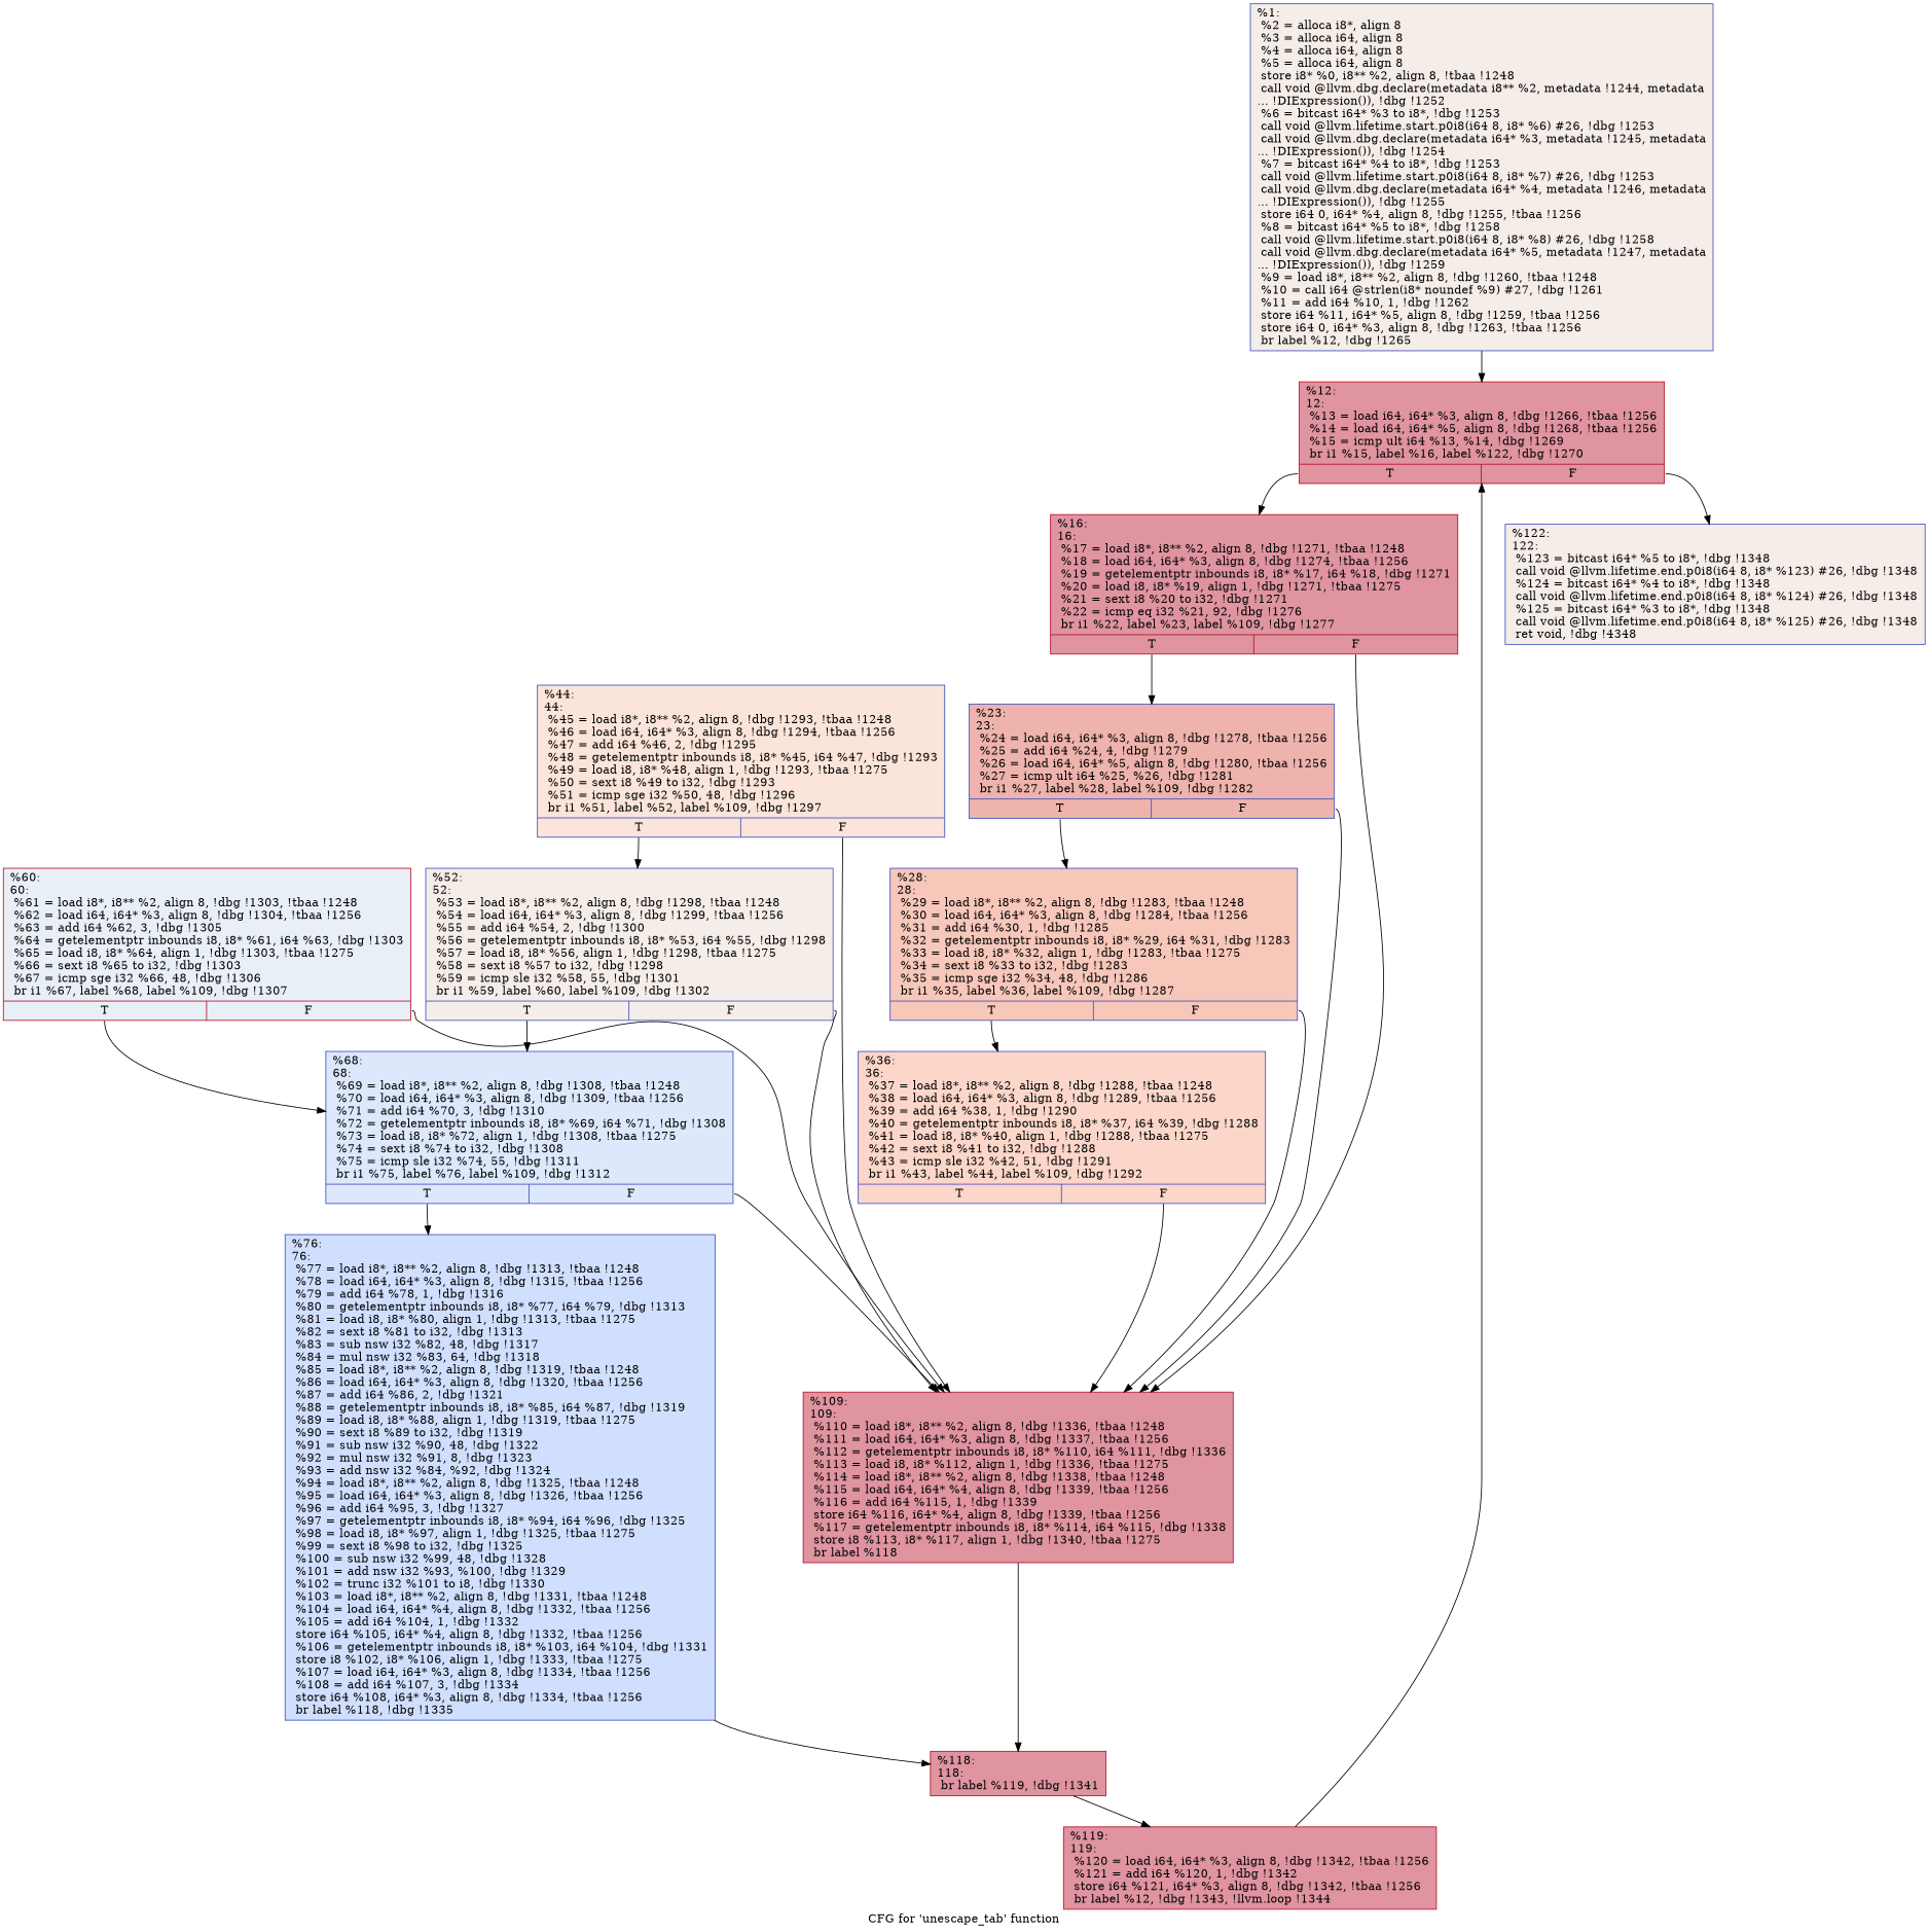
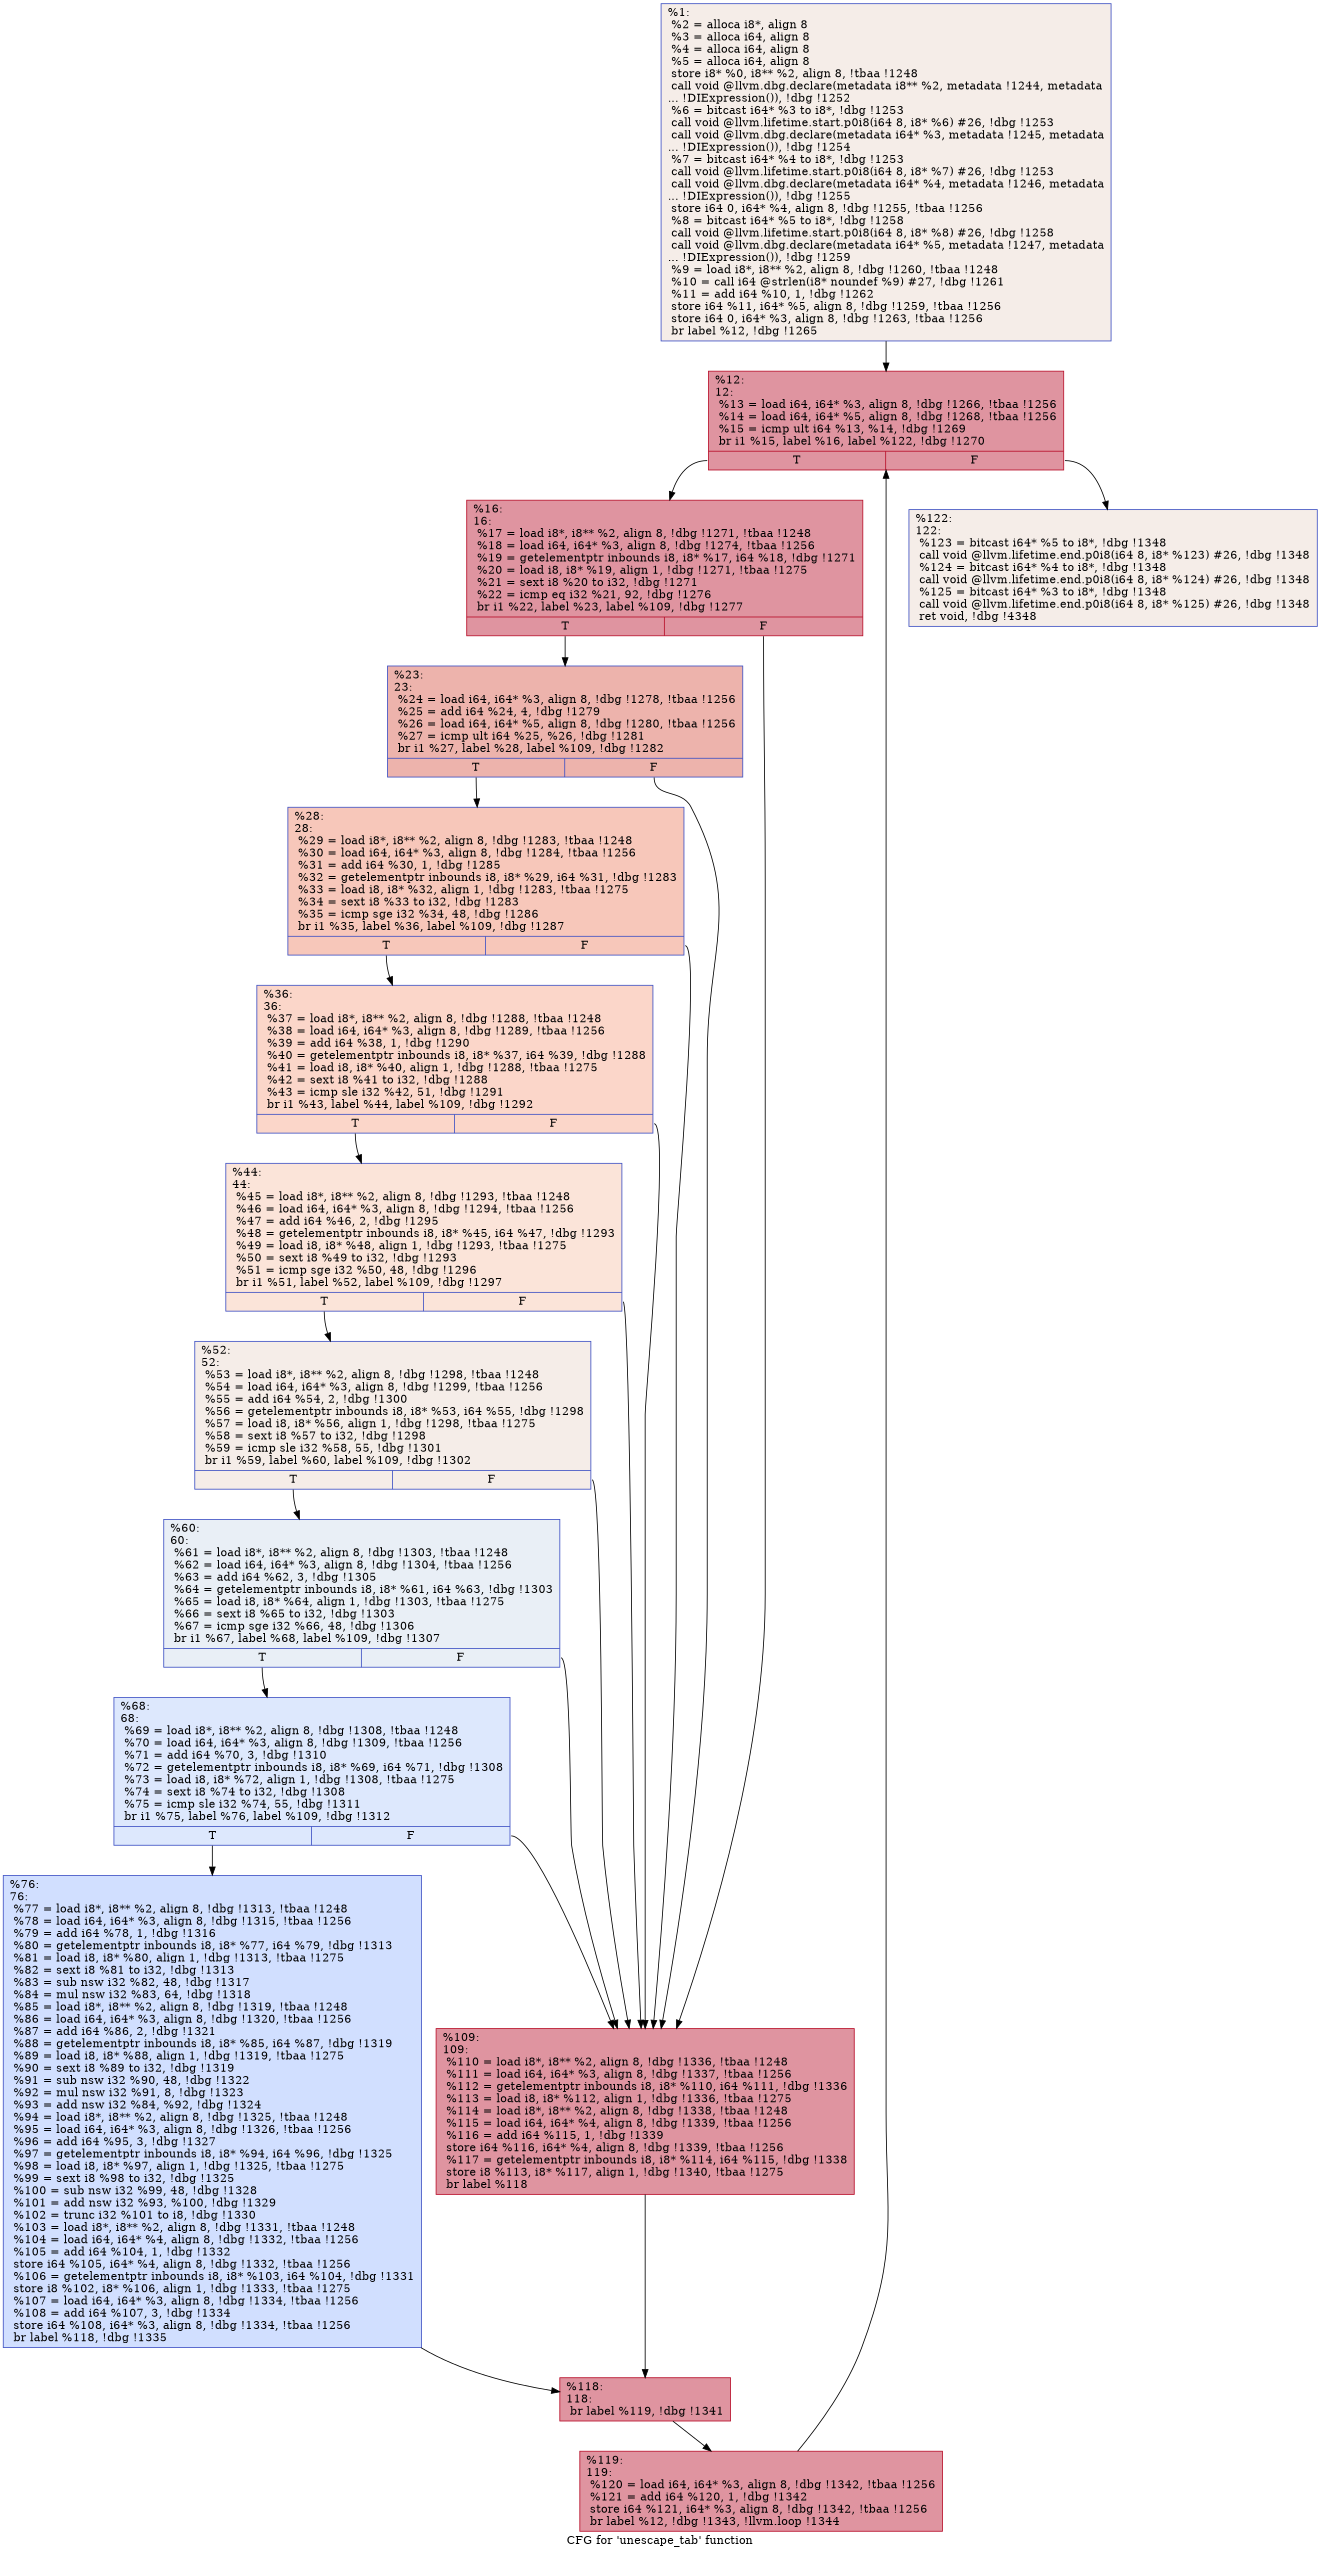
  digraph {
    label="CFG for 'unescape_tab' function"
    node [color="#3d50c3ff" fillcolor="#b70d2870" shape=record style=filled]
    edge [tailport=s0]
    n1 [fillcolor="#e8d6cc70" label="{%1:\l  %2 = alloca i8*, align 8\l  %3 = alloca i64, align 8\l  %4 = alloca i64, align 8\l  %5 = alloca i64, align 8\l  store i8* %0, i8** %2, align 8, !tbaa !1248\l  call void @llvm.dbg.declare(metadata i8** %2, metadata !1244, metadata\l... !DIExpression()), !dbg !1252\l  %6 = bitcast i64* %3 to i8*, !dbg !1253\l  call void @llvm.lifetime.start.p0i8(i64 8, i8* %6) #26, !dbg !1253\l  call void @llvm.dbg.declare(metadata i64* %3, metadata !1245, metadata\l... !DIExpression()), !dbg !1254\l  %7 = bitcast i64* %4 to i8*, !dbg !1253\l  call void @llvm.lifetime.start.p0i8(i64 8, i8* %7) #26, !dbg !1253\l  call void @llvm.dbg.declare(metadata i64* %4, metadata !1246, metadata\l... !DIExpression()), !dbg !1255\l  store i64 0, i64* %4, align 8, !dbg !1255, !tbaa !1256\l  %8 = bitcast i64* %5 to i8*, !dbg !1258\l  call void @llvm.lifetime.start.p0i8(i64 8, i8* %8) #26, !dbg !1258\l  call void @llvm.dbg.declare(metadata i64* %5, metadata !1247, metadata\l... !DIExpression()), !dbg !1259\l  %9 = load i8*, i8** %2, align 8, !dbg !1260, !tbaa !1248\l  %10 = call i64 @strlen(i8* noundef %9) #27, !dbg !1261\l  %11 = add i64 %10, 1, !dbg !1262\l  store i64 %11, i64* %5, align 8, !dbg !1259, !tbaa !1256\l  store i64 0, i64* %3, align 8, !dbg !1263, !tbaa !1256\l  br label %12, !dbg !1265\l}"]
    n2 [color="#b70d28ff" label="{%12:\l12:                                               \l  %13 = load i64, i64* %3, align 8, !dbg !1266, !tbaa !1256\l  %14 = load i64, i64* %5, align 8, !dbg !1268, !tbaa !1256\l  %15 = icmp ult i64 %13, %14, !dbg !1269\l  br i1 %15, label %16, label %122, !dbg !1270\l|{<s0>T|<s1>F}}"]
    n3 [color="#b70d28ff" label="{%16:\l16:                                               \l  %17 = load i8*, i8** %2, align 8, !dbg !1271, !tbaa !1248\l  %18 = load i64, i64* %3, align 8, !dbg !1274, !tbaa !1256\l  %19 = getelementptr inbounds i8, i8* %17, i64 %18, !dbg !1271\l  %20 = load i8, i8* %19, align 1, !dbg !1271, !tbaa !1275\l  %21 = sext i8 %20 to i32, !dbg !1271\l  %22 = icmp eq i32 %21, 92, !dbg !1276\l  br i1 %22, label %23, label %109, !dbg !1277\l|{<s0>T|<s1>F}}"]
    n4 [fillcolor="#e8d6cc70" label="{%122:\l122:                                              \l  %123 = bitcast i64* %5 to i8*, !dbg !1348\l  call void @llvm.lifetime.end.p0i8(i64 8, i8* %123) #26, !dbg !1348\l  %124 = bitcast i64* %4 to i8*, !dbg !1348\l  call void @llvm.lifetime.end.p0i8(i64 8, i8* %124) #26, !dbg !1348\l  %125 = bitcast i64* %3 to i8*, !dbg !1348\l  call void @llvm.lifetime.end.p0i8(i64 8, i8* %125) #26, !dbg !1348\l  ret void, !dbg !4348\l}"]
    n5 [fillcolor="#d6524470" label="{%23:\l23:                                               \l  %24 = load i64, i64* %3, align 8, !dbg !1278, !tbaa !1256\l  %25 = add i64 %24, 4, !dbg !1279\l  %26 = load i64, i64* %5, align 8, !dbg !1280, !tbaa !1256\l  %27 = icmp ult i64 %25, %26, !dbg !1281\l  br i1 %27, label %28, label %109, !dbg !1282\l|{<s0>T|<s1>F}}"]
    n6 [color="#b70d28ff" label="{%109:\l109:                                              \l  %110 = load i8*, i8** %2, align 8, !dbg !1336, !tbaa !1248\l  %111 = load i64, i64* %3, align 8, !dbg !1337, !tbaa !1256\l  %112 = getelementptr inbounds i8, i8* %110, i64 %111, !dbg !1336\l  %113 = load i8, i8* %112, align 1, !dbg !1336, !tbaa !1275\l  %114 = load i8*, i8** %2, align 8, !dbg !1338, !tbaa !1248\l  %115 = load i64, i64* %4, align 8, !dbg !1339, !tbaa !1256\l  %116 = add i64 %115, 1, !dbg !1339\l  store i64 %116, i64* %4, align 8, !dbg !1339, !tbaa !1256\l  %117 = getelementptr inbounds i8, i8* %114, i64 %115, !dbg !1338\l  store i8 %113, i8* %117, align 1, !dbg !1340, !tbaa !1275\l  br label %118\l}"]
    n7 [fillcolor="#ec7f6370" label="{%28:\l28:                                               \l  %29 = load i8*, i8** %2, align 8, !dbg !1283, !tbaa !1248\l  %30 = load i64, i64* %3, align 8, !dbg !1284, !tbaa !1256\l  %31 = add i64 %30, 1, !dbg !1285\l  %32 = getelementptr inbounds i8, i8* %29, i64 %31, !dbg !1283\l  %33 = load i8, i8* %32, align 1, !dbg !1283, !tbaa !1275\l  %34 = sext i8 %33 to i32, !dbg !1283\l  %35 = icmp sge i32 %34, 48, !dbg !1286\l  br i1 %35, label %36, label %109, !dbg !1287\l|{<s0>T|<s1>F}}"]
    n8 [color="#b70d28ff" label="{%118:\l118:                                              \l  br label %119, !dbg !1341\l}"]
    n9 [fillcolor="#f6a38570" label="{%36:\l36:                                               \l  %37 = load i8*, i8** %2, align 8, !dbg !1288, !tbaa !1248\l  %38 = load i64, i64* %3, align 8, !dbg !1289, !tbaa !1256\l  %39 = add i64 %38, 1, !dbg !1290\l  %40 = getelementptr inbounds i8, i8* %37, i64 %39, !dbg !1288\l  %41 = load i8, i8* %40, align 1, !dbg !1288, !tbaa !1275\l  %42 = sext i8 %41 to i32, !dbg !1288\l  %43 = icmp sle i32 %42, 51, !dbg !1291\l  br i1 %43, label %44, label %109, !dbg !1292\l|{<s0>T|<s1>F}}"]
    n10 [color="#b70d28ff" label="{%119:\l119:                                              \l  %120 = load i64, i64* %3, align 8, !dbg !1342, !tbaa !1256\l  %121 = add i64 %120, 1, !dbg !1342\l  store i64 %121, i64* %3, align 8, !dbg !1342, !tbaa !1256\l  br label %12, !dbg !1343, !llvm.loop !1344\l}"]
    n11 [fillcolor="#f5c1a970" label="{%44:\l44:                                               \l  %45 = load i8*, i8** %2, align 8, !dbg !1293, !tbaa !1248\l  %46 = load i64, i64* %3, align 8, !dbg !1294, !tbaa !1256\l  %47 = add i64 %46, 2, !dbg !1295\l  %48 = getelementptr inbounds i8, i8* %45, i64 %47, !dbg !1293\l  %49 = load i8, i8* %48, align 1, !dbg !1293, !tbaa !1275\l  %50 = sext i8 %49 to i32, !dbg !1293\l  %51 = icmp sge i32 %50, 48, !dbg !1296\l  br i1 %51, label %52, label %109, !dbg !1297\l|{<s0>T|<s1>F}}"]
    n12 [fillcolor="#e8d6cc70" label="{%52:\l52:                                               \l  %53 = load i8*, i8** %2, align 8, !dbg !1298, !tbaa !1248\l  %54 = load i64, i64* %3, align 8, !dbg !1299, !tbaa !1256\l  %55 = add i64 %54, 2, !dbg !1300\l  %56 = getelementptr inbounds i8, i8* %53, i64 %55, !dbg !1298\l  %57 = load i8, i8* %56, align 1, !dbg !1298, !tbaa !1275\l  %58 = sext i8 %57 to i32, !dbg !1298\l  %59 = icmp sle i32 %58, 55, !dbg !1301\l  br i1 %59, label %60, label %109, !dbg !1302\l|{<s0>T|<s1>F}}"]
-   n13 [color="#b70d28ff" fillcolor="#cedaeb70" label="{%60:\l60:                                               \l  %61 = load i8*, i8** %2, align 8, !dbg !1303, !tbaa !1248\l  %62 = load i64, i64* %3, align 8, !dbg !1304, !tbaa !1256\l  %63 = add i64 %62, 3, !dbg !1305\l  %64 = getelementptr inbounds i8, i8* %61, i64 %63, !dbg !1303\l  %65 = load i8, i8* %64, align 1, !dbg !1303, !tbaa !1275\l  %66 = sext i8 %65 to i32, !dbg !1303\l  %67 = icmp sge i32 %66, 48, !dbg !1306\l  br i1 %67, label %68, label %109, !dbg !1307\l|{<s0>T|<s1>F}}"]
+   n13 [fillcolor="#cedaeb70" label="{%60:\l60:                                               \l  %61 = load i8*, i8** %2, align 8, !dbg !1303, !tbaa !1248\l  %62 = load i64, i64* %3, align 8, !dbg !1304, !tbaa !1256\l  %63 = add i64 %62, 3, !dbg !1305\l  %64 = getelementptr inbounds i8, i8* %61, i64 %63, !dbg !1303\l  %65 = load i8, i8* %64, align 1, !dbg !1303, !tbaa !1275\l  %66 = sext i8 %65 to i32, !dbg !1303\l  %67 = icmp sge i32 %66, 48, !dbg !1306\l  br i1 %67, label %68, label %109, !dbg !1307\l|{<s0>T|<s1>F}}"]
    n14 [fillcolor="#b2ccfb70" label="{%68:\l68:                                               \l  %69 = load i8*, i8** %2, align 8, !dbg !1308, !tbaa !1248\l  %70 = load i64, i64* %3, align 8, !dbg !1309, !tbaa !1256\l  %71 = add i64 %70, 3, !dbg !1310\l  %72 = getelementptr inbounds i8, i8* %69, i64 %71, !dbg !1308\l  %73 = load i8, i8* %72, align 1, !dbg !1308, !tbaa !1275\l  %74 = sext i8 %74 to i32, !dbg !1308\l  %75 = icmp sle i32 %74, 55, !dbg !1311\l  br i1 %75, label %76, label %109, !dbg !1312\l|{<s0>T|<s1>F}}"]
    n15 [fillcolor="#96b7ff70" label="{%76:\l76:                                               \l  %77 = load i8*, i8** %2, align 8, !dbg !1313, !tbaa !1248\l  %78 = load i64, i64* %3, align 8, !dbg !1315, !tbaa !1256\l  %79 = add i64 %78, 1, !dbg !1316\l  %80 = getelementptr inbounds i8, i8* %77, i64 %79, !dbg !1313\l  %81 = load i8, i8* %80, align 1, !dbg !1313, !tbaa !1275\l  %82 = sext i8 %81 to i32, !dbg !1313\l  %83 = sub nsw i32 %82, 48, !dbg !1317\l  %84 = mul nsw i32 %83, 64, !dbg !1318\l  %85 = load i8*, i8** %2, align 8, !dbg !1319, !tbaa !1248\l  %86 = load i64, i64* %3, align 8, !dbg !1320, !tbaa !1256\l  %87 = add i64 %86, 2, !dbg !1321\l  %88 = getelementptr inbounds i8, i8* %85, i64 %87, !dbg !1319\l  %89 = load i8, i8* %88, align 1, !dbg !1319, !tbaa !1275\l  %90 = sext i8 %89 to i32, !dbg !1319\l  %91 = sub nsw i32 %90, 48, !dbg !1322\l  %92 = mul nsw i32 %91, 8, !dbg !1323\l  %93 = add nsw i32 %84, %92, !dbg !1324\l  %94 = load i8*, i8** %2, align 8, !dbg !1325, !tbaa !1248\l  %95 = load i64, i64* %3, align 8, !dbg !1326, !tbaa !1256\l  %96 = add i64 %95, 3, !dbg !1327\l  %97 = getelementptr inbounds i8, i8* %94, i64 %96, !dbg !1325\l  %98 = load i8, i8* %97, align 1, !dbg !1325, !tbaa !1275\l  %99 = sext i8 %98 to i32, !dbg !1325\l  %100 = sub nsw i32 %99, 48, !dbg !1328\l  %101 = add nsw i32 %93, %100, !dbg !1329\l  %102 = trunc i32 %101 to i8, !dbg !1330\l  %103 = load i8*, i8** %2, align 8, !dbg !1331, !tbaa !1248\l  %104 = load i64, i64* %4, align 8, !dbg !1332, !tbaa !1256\l  %105 = add i64 %104, 1, !dbg !1332\l  store i64 %105, i64* %4, align 8, !dbg !1332, !tbaa !1256\l  %106 = getelementptr inbounds i8, i8* %103, i64 %104, !dbg !1331\l  store i8 %102, i8* %106, align 1, !dbg !1333, !tbaa !1275\l  %107 = load i64, i64* %3, align 8, !dbg !1334, !tbaa !1256\l  %108 = add i64 %107, 3, !dbg !1334\l  store i64 %108, i64* %3, align 8, !dbg !1334, !tbaa !1256\l  br label %118, !dbg !1335\l}"]
    n1 -> n2
    n2 -> n3
    n2 -> n4 [tailport=s1]
    n3 -> n5
    n3 -> n6 [tailport=s1]
    n5 -> n6 [tailport=s1]
    n5 -> n7
    n6 -> n8
    n7 -> n6 [tailport=s1]
    n7 -> n9
    n8 -> n10
    n9 -> n6 [tailport=s1]
+   n9 -> n11
    n10 -> n2
    n11 -> n6 [tailport=s1]
    n11 -> n12
    n12 -> n6 [tailport=s1]
-   n12 -> n14
+   n12 -> n13
    n13 -> n6 [tailport=s1]
    n13 -> n14
    n14 -> n6 [tailport=s1]
    n14 -> n15
    n15 -> n8
  }
